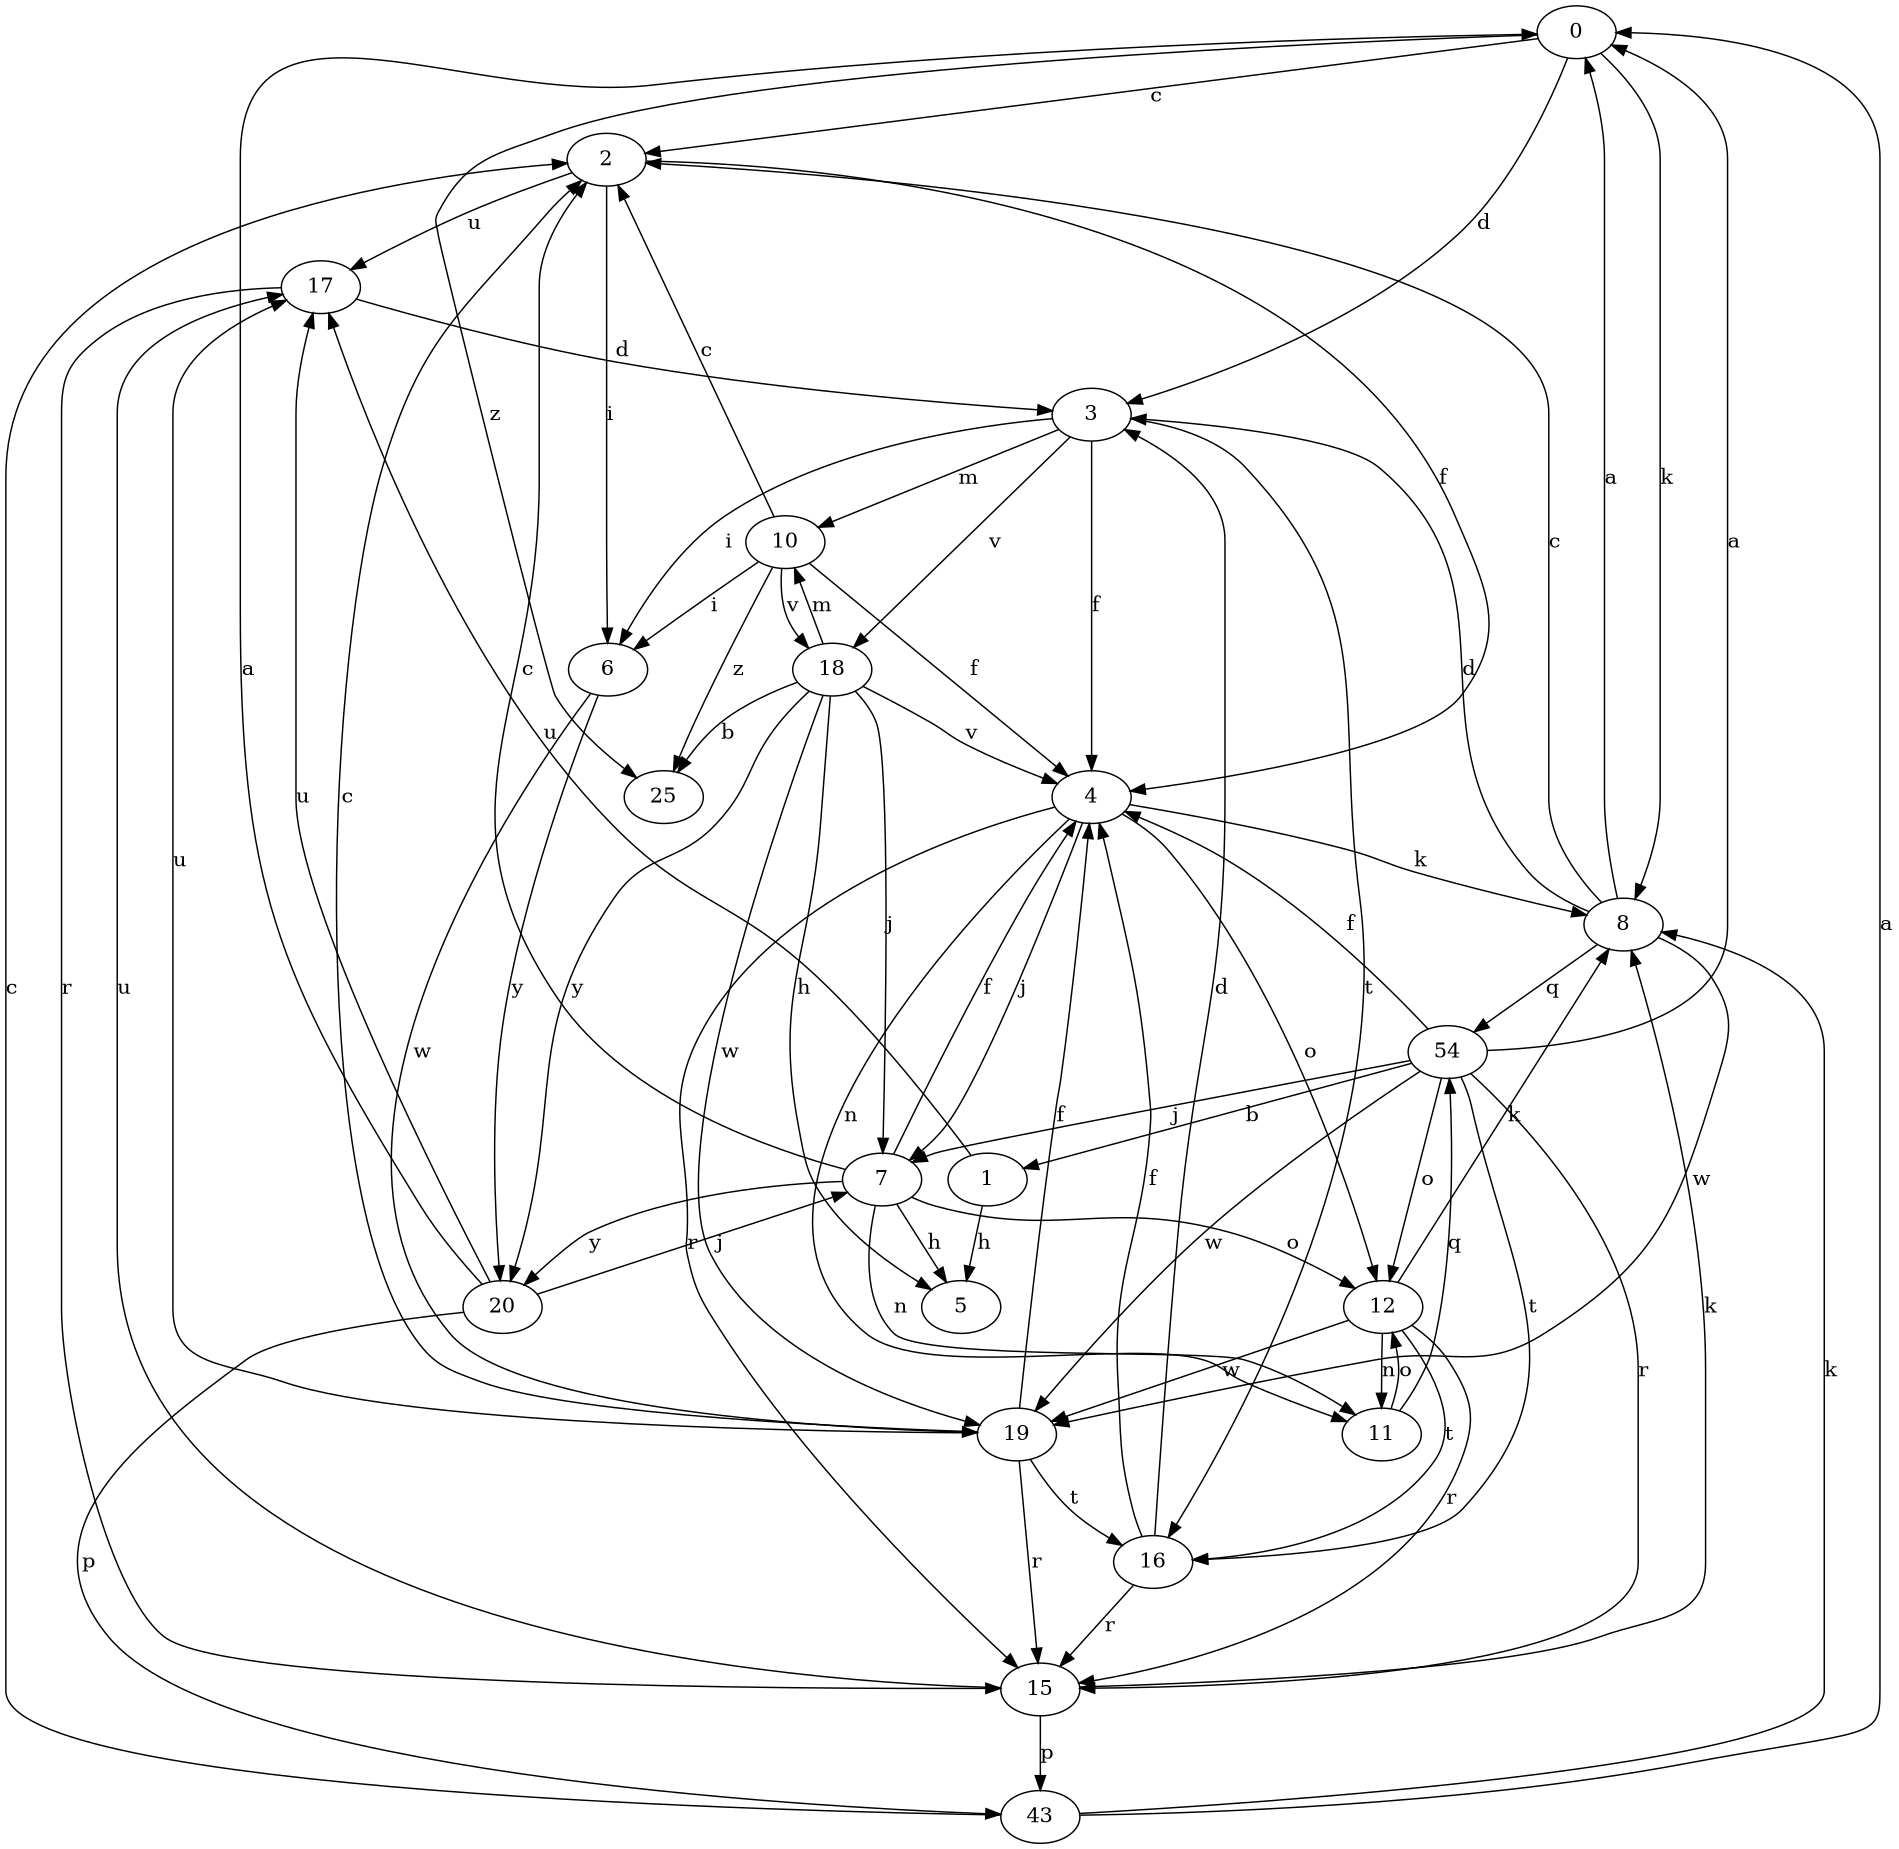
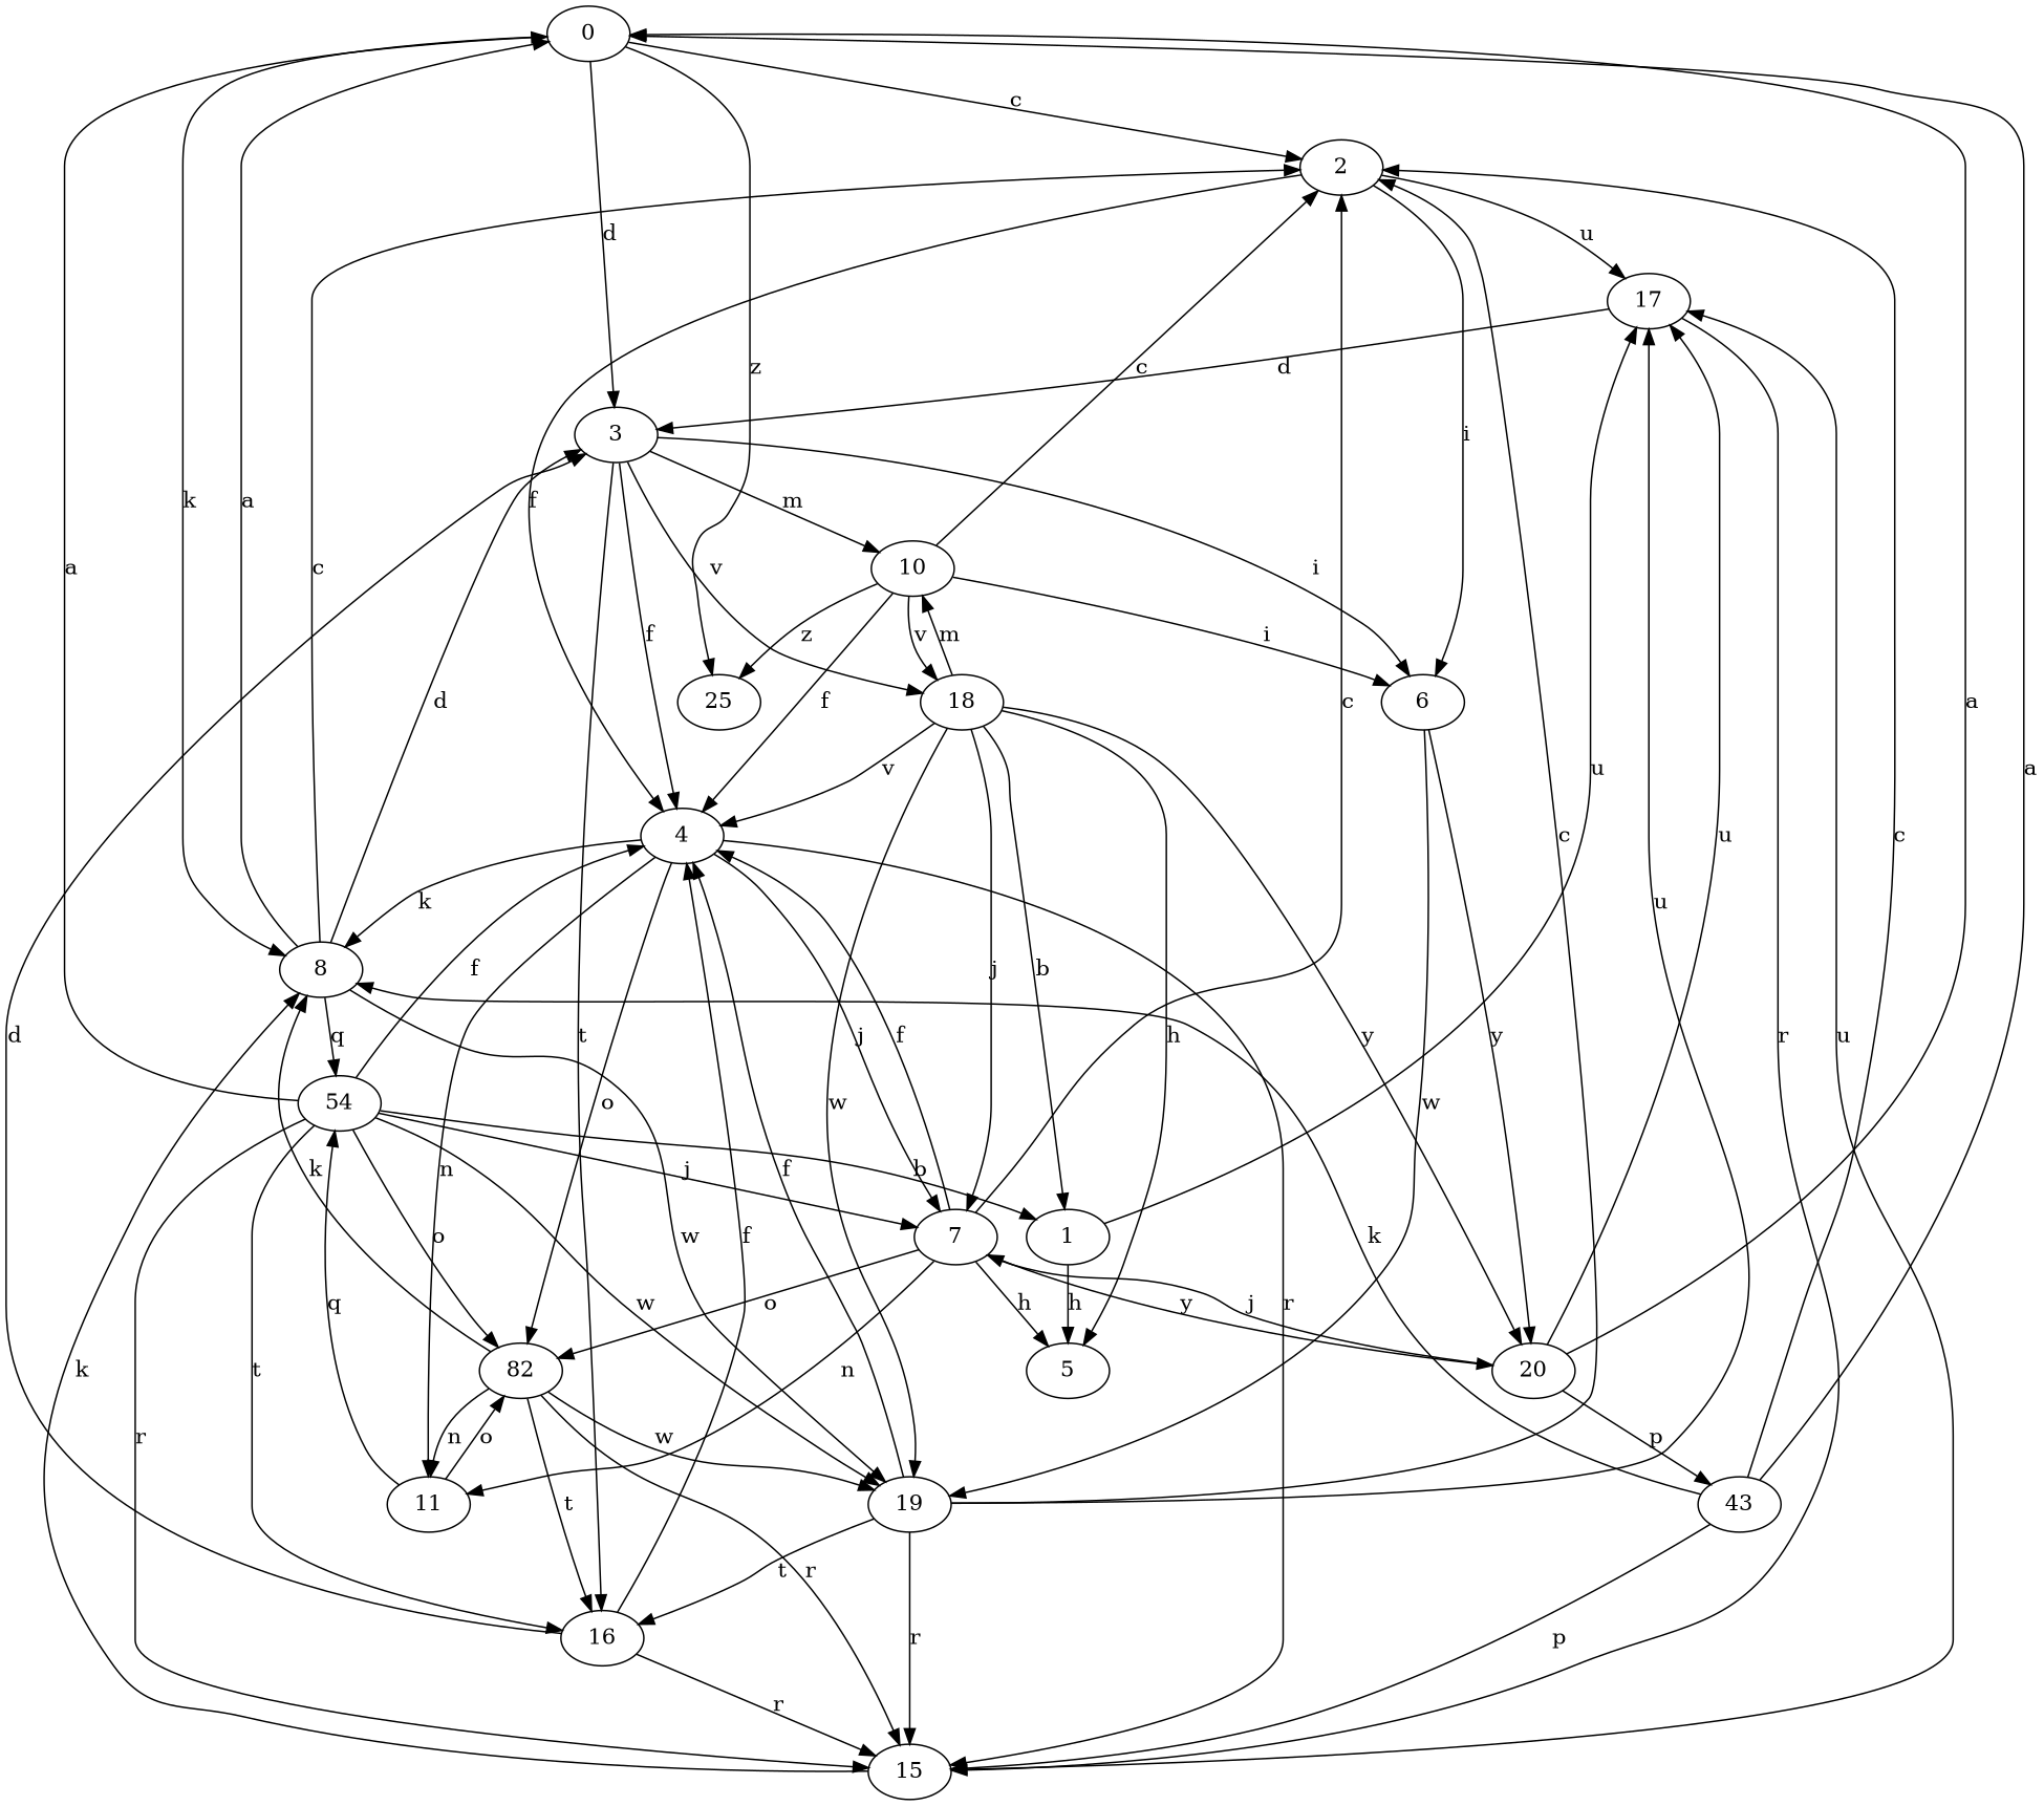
  strict digraph {
    0
    2
    3
    8
    25
    17
    4
    6
    10
    16
    18
    19
    n13 [label=54]
    1
    5
    15
    7
    11
-   12
+   12 [label=82]
    20
    n21 [label=43]
    0 -> 2 [label=c]
    0 -> 3 [label=d]
    0 -> 8 [label=k]
    0 -> 25 [label=z]
    2 -> 17 [label=u]
    2 -> 4 [label=f]
    2 -> 6 [label=i]
    3 -> 4 [label=f]
    3 -> 6 [label=i]
    3 -> 10 [label=m]
    3 -> 16 [label=t]
    3 -> 18 [label=v]
    8 -> 0 [label=a]
    8 -> 2 [label=c]
    8 -> 3 [label=d]
    8 -> 19 [label=w]
    8 -> n13 [label=q]
    17 -> 3 [label=d]
    17 -> 15 [label=r]
    4 -> 8 [label=k]
    4 -> 15 [label=r]
    4 -> 7 [label=j]
    4 -> 11 [label=n]
    4 -> 12 [label=o]
    6 -> 19 [label=w]
    6 -> 20 [label=y]
    10 -> 2 [label=c]
    10 -> 25 [label=z]
    10 -> 4 [label=f]
    10 -> 6 [label=i]
    10 -> 18 [label=v]
    16 -> 3 [label=d]
    16 -> 4 [label=f]
    16 -> 15 [label=r]
    18 -> 4 [label=v]
    18 -> 10 [label=m]
    18 -> 19 [label=w]
-   18 -> 25 [label=b]
+   18 -> 1 [label=b]
    18 -> 5 [label=h]
    18 -> 7 [label=j]
    18 -> 20 [label=y]
    19 -> 2 [label=c]
    19 -> 17 [label=u]
    19 -> 4 [label=f]
    19 -> 16 [label=t]
    19 -> 15 [label=r]
    n13 -> 0 [label=a]
    n13 -> 4 [label=f]
    n13 -> 16 [label=t]
    n13 -> 19 [label=w]
    n13 -> 1 [label=b]
    n13 -> 15 [label=r]
    n13 -> 7 [label=j]
    n13 -> 12 [label=o]
    1 -> 17 [label=u]
    1 -> 5 [label=h]
    15 -> 8 [label=k]
    15 -> 17 [label=u]
-   15 -> n21 [label=p]
+   n21 -> 15 [label=p]
    7 -> 2 [label=c]
    7 -> 4 [label=f]
    7 -> 5 [label=h]
    7 -> 11 [label=n]
    7 -> 12 [label=o]
    7 -> 20 [label=y]
    11 -> n13 [label=q]
    11 -> 12 [label=o]
    12 -> 8 [label=k]
    12 -> 16 [label=t]
    12 -> 19 [label=w]
    12 -> 15 [label=r]
    12 -> 11 [label=n]
    20 -> 0 [label=a]
    20 -> 17 [label=u]
    20 -> 7 [label=j]
    20 -> n21 [label=p]
    n21 -> 0 [label=a]
    n21 -> 2 [label=c]
    n21 -> 8 [label=k]
  }
